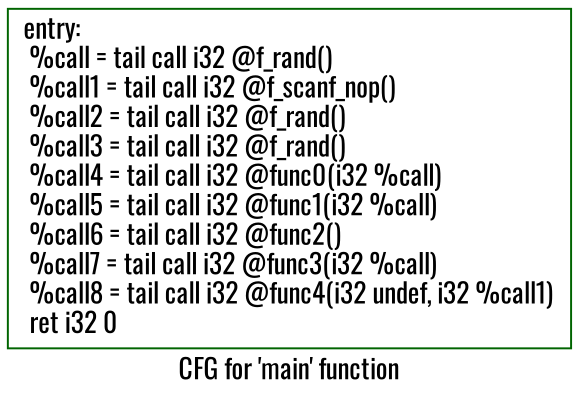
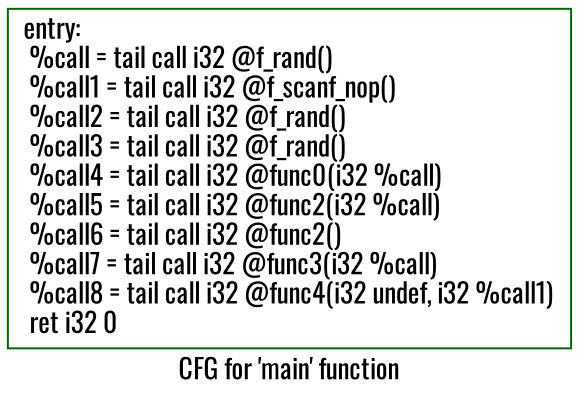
  digraph {
    label="CFG for 'main' function"
    rankdir=LR
    fontname=Oswald
-   n1 [label="{entry:\l  %call = tail call i32 @f_rand()\l  %call1 = tail call i32 @f_scanf_nop()\l  %call2 = tail call i32 @f_rand()\l  %call3 = tail call i32 @f_rand()\l  %call4 = tail call i32 @func0(i32 %call)\l  %call5 = tail call i32 @func1(i32 %call)\l  %call6 = tail call i32 @func2()\l  %call7 = tail call i32 @func3(i32 %call)\l  %call8 = tail call i32 @func4(i32 undef, i32 %call1)\l  ret i32 0\l}" shape=record color=darkgreen fontname=Oswald]
+   n1 [label="{entry:\l  %call = tail call i32 @f_rand()\l  %call1 = tail call i32 @f_scanf_nop()\l  %call2 = tail call i32 @f_rand()\l  %call3 = tail call i32 @f_rand()\l  %call4 = tail call i32 @func0(i32 %call)\l  %call5 = tail call i32 @func2(i32 %call)\l  %call6 = tail call i32 @func2()\l  %call7 = tail call i32 @func3(i32 %call)\l  %call8 = tail call i32 @func4(i32 undef, i32 %call1)\l  ret i32 0\l}" shape=record color=darkgreen fontname=Oswald]
  }
